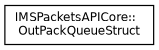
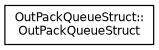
  digraph {
    rankdir=LR
-   n1 [color=black fillcolor=white fontname=Helvetica fontsize=10 height=0.2 label="IMSPacketsAPICore::\lOutPackQueueStruct" shape=record style=filled width=0.4]
+   n1 [color=black fillcolor=white fontname=Helvetica fontsize=10 height=0.2 label="OutPackQueueStruct::\lOutPackQueueStruct" shape=record style=filled width=0.4]
  }
